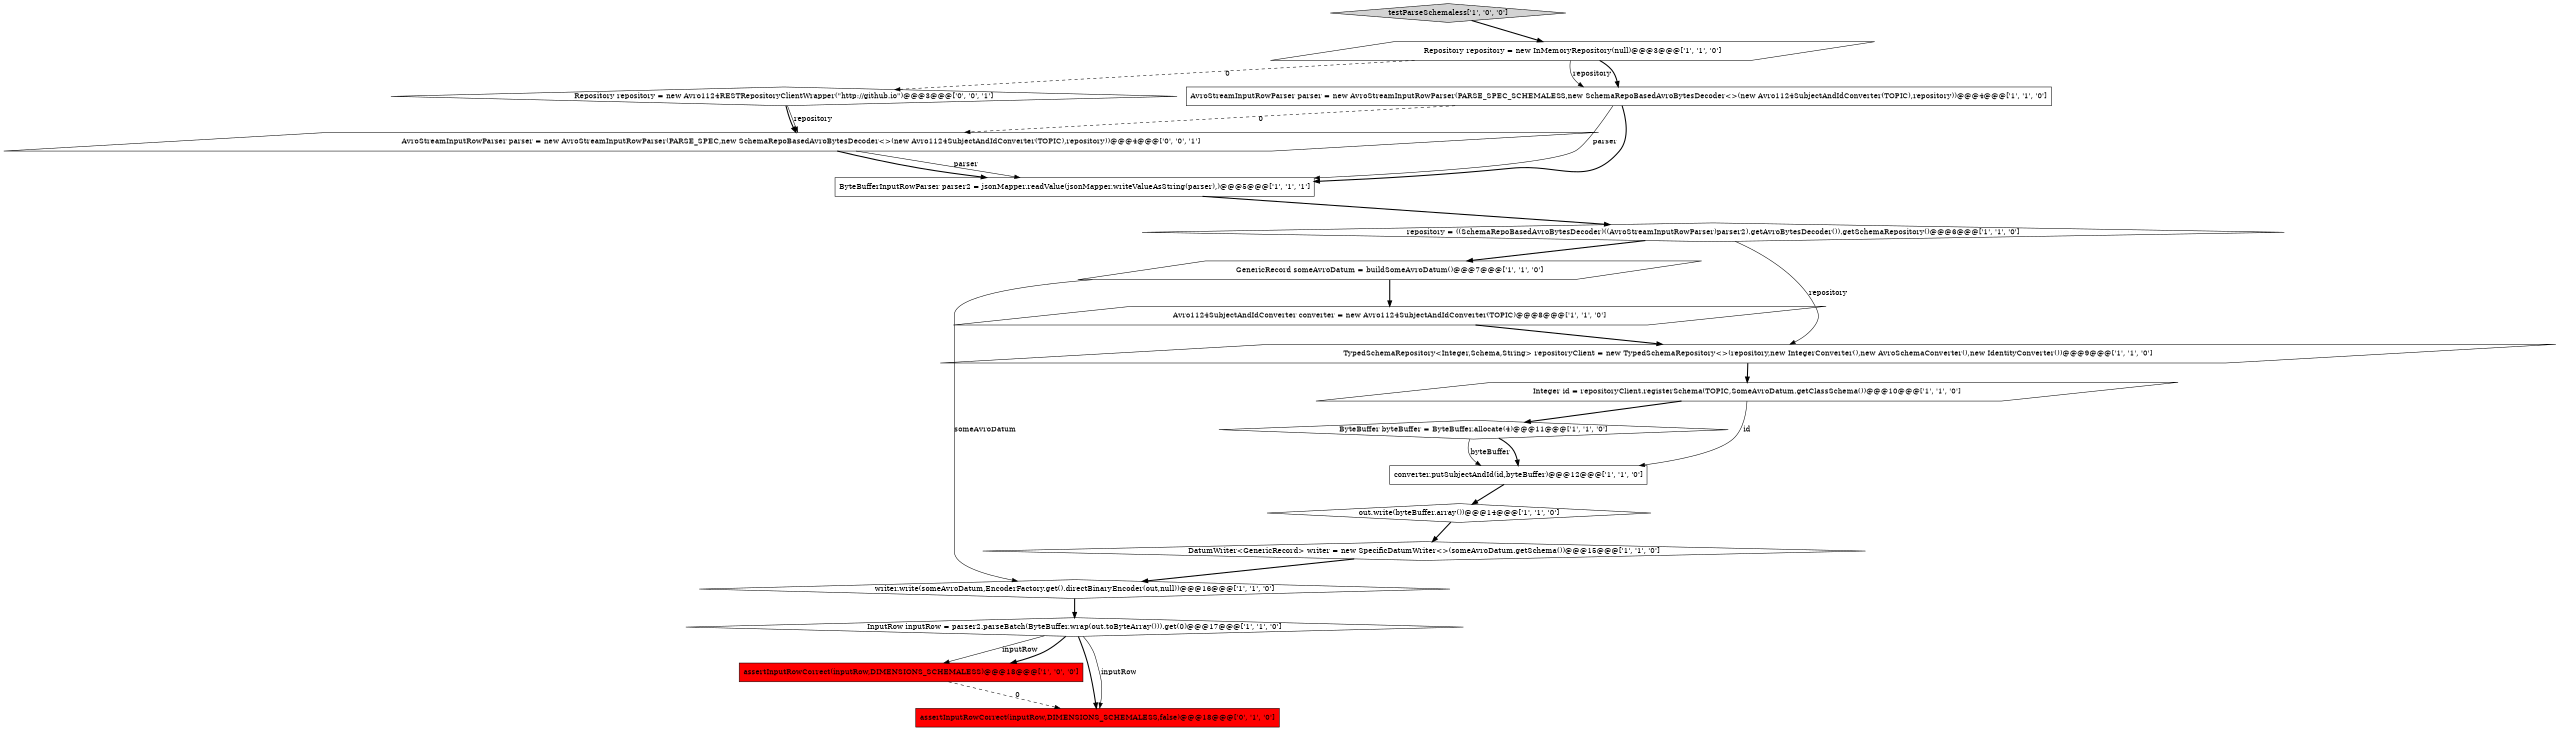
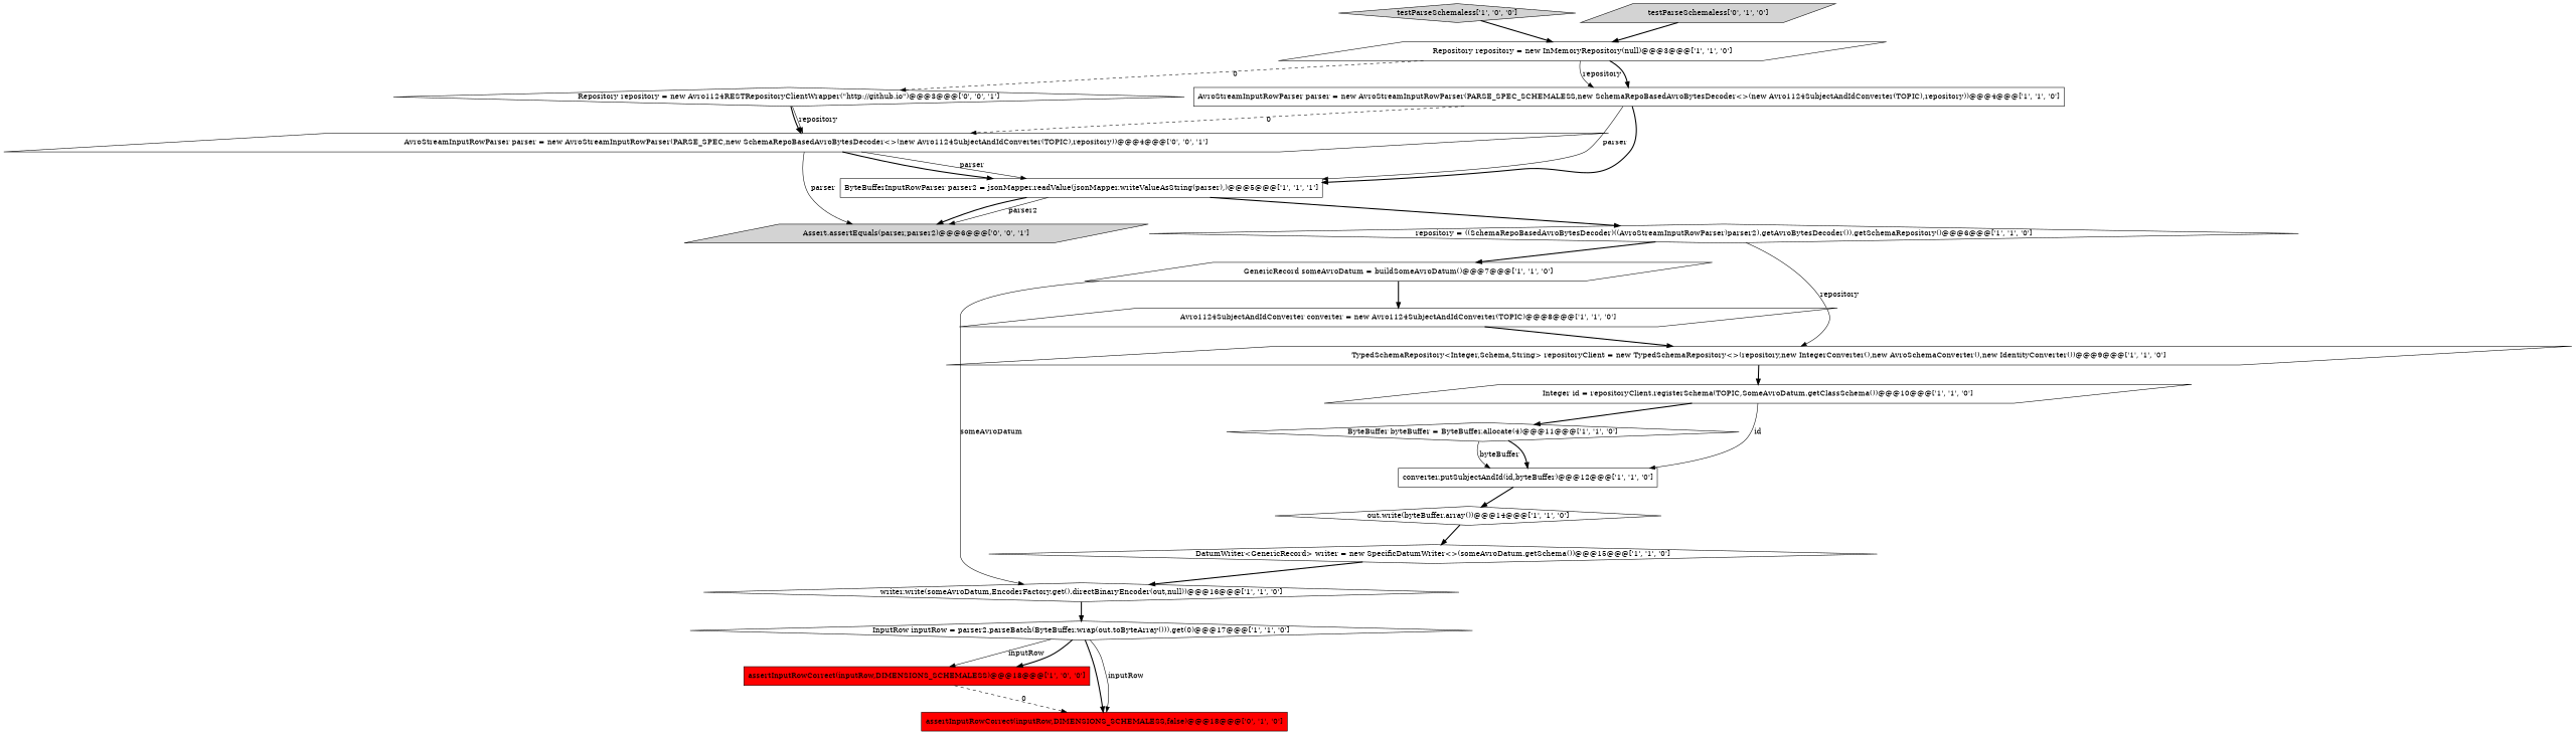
  digraph {
    node [fillcolor=white shape=diamond style=filled]
    edge [style=bold]
    n1 [fillcolor=red label="assertInputRowCorrect(inputRow,DIMENSIONS_SCHEMALESS)@@@18@@@['1', '0', '0']" shape=box]
    n2 [fillcolor=red label="assertInputRowCorrect(inputRow,DIMENSIONS_SCHEMALESS,false)@@@18@@@['0', '1', '0']" shape=box]
    n3 [label="InputRow inputRow = parser2.parseBatch(ByteBuffer.wrap(out.toByteArray())).get(0)@@@17@@@['1', '1', '0']"]
    n4 [label="DatumWriter<GenericRecord> writer = new SpecificDatumWriter<>(someAvroDatum.getSchema())@@@15@@@['1', '1', '0']"]
    n5 [label="writer.write(someAvroDatum,EncoderFactory.get().directBinaryEncoder(out,null))@@@16@@@['1', '1', '0']"]
    n6 [label="repository = ((SchemaRepoBasedAvroBytesDecoder)((AvroStreamInputRowParser)parser2).getAvroBytesDecoder()).getSchemaRepository()@@@6@@@['1', '1', '0']"]
    n7 [label="GenericRecord someAvroDatum = buildSomeAvroDatum()@@@7@@@['1', '1', '0']" shape=parallelogram]
    n8 [label="TypedSchemaRepository<Integer,Schema,String> repositoryClient = new TypedSchemaRepository<>(repository,new IntegerConverter(),new AvroSchemaConverter(),new IdentityConverter())@@@9@@@['1', '1', '0']" shape=parallelogram]
    n9 [label="Avro1124SubjectAndIdConverter converter = new Avro1124SubjectAndIdConverter(TOPIC)@@@8@@@['1', '1', '0']" shape=parallelogram]
    n10 [label="Integer id = repositoryClient.registerSchema(TOPIC,SomeAvroDatum.getClassSchema())@@@10@@@['1', '1', '0']" shape=parallelogram]
    n11 [label="Repository repository = new Avro1124RESTRepositoryClientWrapper(\"http://github.io\")@@@3@@@['0', '0', '1']"]
    n12 [label="AvroStreamInputRowParser parser = new AvroStreamInputRowParser(PARSE_SPEC,new SchemaRepoBasedAvroBytesDecoder<>(new Avro1124SubjectAndIdConverter(TOPIC),repository))@@@4@@@['0', '0', '1']" shape=parallelogram]
    n13 [label="ByteBuffer byteBuffer = ByteBuffer.allocate(4)@@@11@@@['1', '1', '0']"]
    n14 [label="converter.putSubjectAndId(id,byteBuffer)@@@12@@@['1', '1', '0']" shape=box]
    n15 [label="out.write(byteBuffer.array())@@@14@@@['1', '1', '0']"]
    n16 [label="Repository repository = new InMemoryRepository(null)@@@3@@@['1', '1', '0']" shape=parallelogram]
    n17 [label="AvroStreamInputRowParser parser = new AvroStreamInputRowParser(PARSE_SPEC_SCHEMALESS,new SchemaRepoBasedAvroBytesDecoder<>(new Avro1124SubjectAndIdConverter(TOPIC),repository))@@@4@@@['1', '1', '0']" shape=box]
    n18 [label="ByteBufferInputRowParser parser2 = jsonMapper.readValue(jsonMapper.writeValueAsString(parser),)@@@5@@@['1', '1', '1']" shape=box]
    n19 [fillcolor=lightgray label="testParseSchemaless['1', '0', '0']"]
+   n20 [fillcolor=lightgray label="Assert.assertEquals(parser,parser2)@@@6@@@['0', '0', '1']" shape=parallelogram]
+   n21 [fillcolor=lightgray label="testParseSchemaless['0', '1', '0']" shape=parallelogram]
    n1 -> n2 [label=0 style=dashed]
    n3 -> n1 [label=inputRow style=solid]
    n3 -> n1
    n3 -> n2
    n3 -> n2 [label=inputRow style=solid]
    n4 -> n5
    n5 -> n3
    n6 -> n7
    n6 -> n8 [label=repository style=solid]
    n7 -> n5 [label=someAvroDatum style=solid]
    n7 -> n9
    n8 -> n10
    n9 -> n8
    n10 -> n13
    n10 -> n14 [label=id style=solid]
    n11 -> n12
    n11 -> n12 [label=repository style=solid]
    n12 -> n18 [label=parser style=solid]
    n12 -> n18
+   n12 -> n20 [label=parser style=solid]
    n13 -> n14
    n13 -> n14 [label=byteBuffer style=solid]
    n14 -> n15
    n15 -> n4
    n16 -> n11 [label=0 style=dashed]
    n16 -> n17 [label=repository style=solid]
    n16 -> n17
    n17 -> n12 [label=0 style=dashed]
    n17 -> n18 [label=parser style=solid]
    n17 -> n18
    n18 -> n6
+   n18 -> n20 [label=parser2 style=solid]
+   n18 -> n20
    n19 -> n16
+   n21 -> n16
  }
